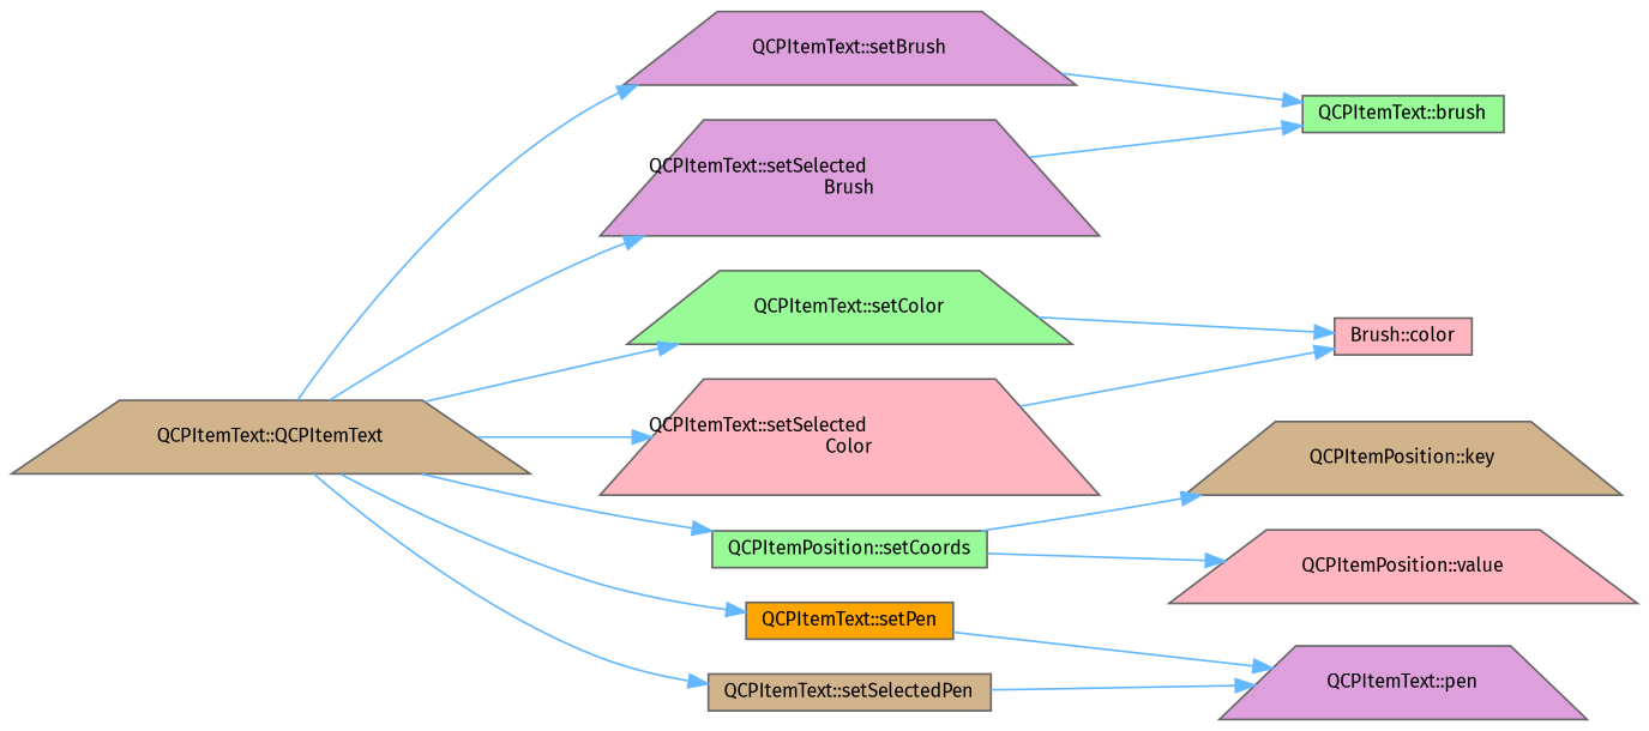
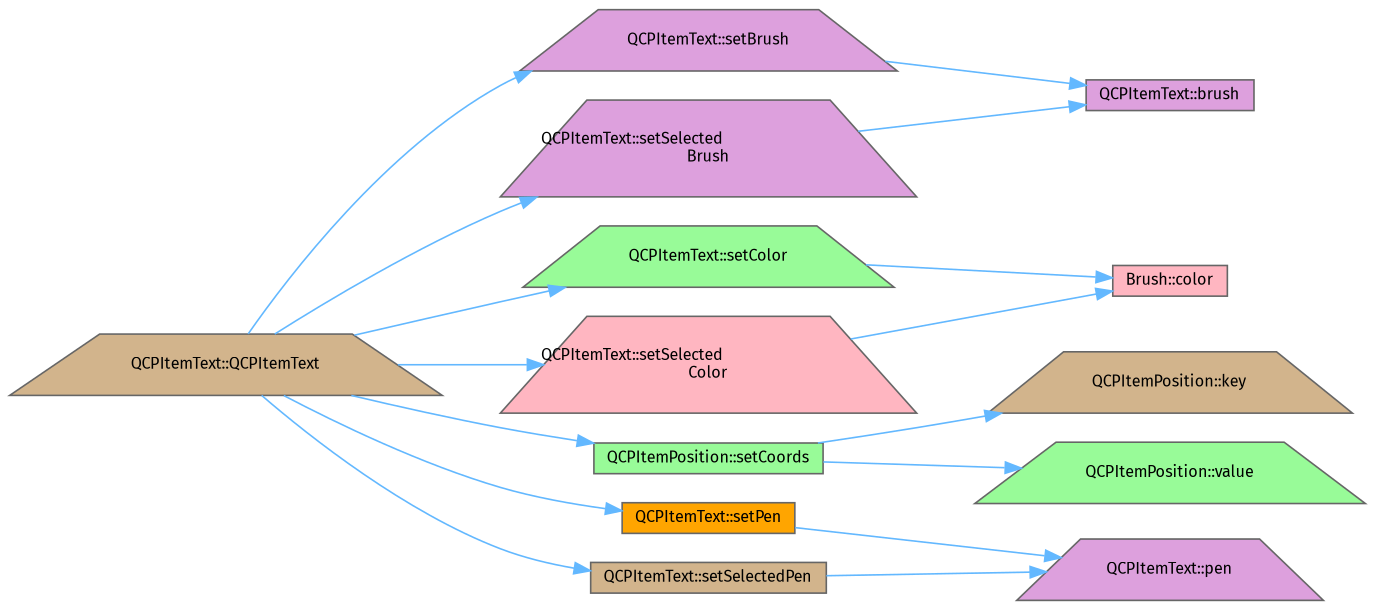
  digraph {
    fontname="Fira Sans"
    rankdir=LR
    node [color=grey40 fillcolor=plum fontname="Fira Sans" fontsize=10 shape=trapezium style=filled]
    edge [color=steelblue1 fontname="Fira Sans" fontsize=10 labelfontname=Helvetica labelfontsize=10 style=solid]
    n1 [color=gray40 fillcolor=tan fontcolor=black height=0.2 label="QCPItemText::QCPItemText" width=0.4]
    n2 [height=0.2 label="QCPItemText::setBrush" width=0.4]
    n3 [fillcolor=palegreen height=0.2 label="QCPItemText::setColor" width=0.4]
    n4 [fillcolor=palegreen height=0.2 label="QCPItemPosition::setCoords" shape=box width=0.4]
    n5 [fillcolor=orange height=0.2 label="QCPItemText::setPen" shape=box width=0.4]
    n6 [height=0.2 label="QCPItemText::setSelected\lBrush" width=0.4]
    n7 [fillcolor=lightpink height=0.2 label="QCPItemText::setSelected\lColor" width=0.4]
    n8 [fillcolor=tan height=0.2 label="QCPItemText::setSelectedPen" shape=box width=0.4]
-   n9 [fillcolor=palegreen height=0.2 label="QCPItemText::brush" shape=box width=0.4]
+   n9 [height=0.2 label="QCPItemText::brush" shape=box width=0.4]
    n10 [fillcolor=lightpink height=0.2 label="Brush::color" shape=box width=0.4]
    n11 [fillcolor=tan height=0.2 label="QCPItemPosition::key" width=0.4]
-   n12 [fillcolor=lightpink height=0.2 label="QCPItemPosition::value" width=0.4]
+   n12 [fillcolor=palegreen height=0.2 label="QCPItemPosition::value" width=0.4]
    n13 [height=0.2 label="QCPItemText::pen" width=0.4]
    n1 -> n2
    n1 -> n3
    n1 -> n4
    n1 -> n5
    n1 -> n6
    n1 -> n7
    n1 -> n8
    n2 -> n9
    n3 -> n10
    n4 -> n11
    n4 -> n12
    n5 -> n13
    n6 -> n9
    n7 -> n10
    n8 -> n13
  }
